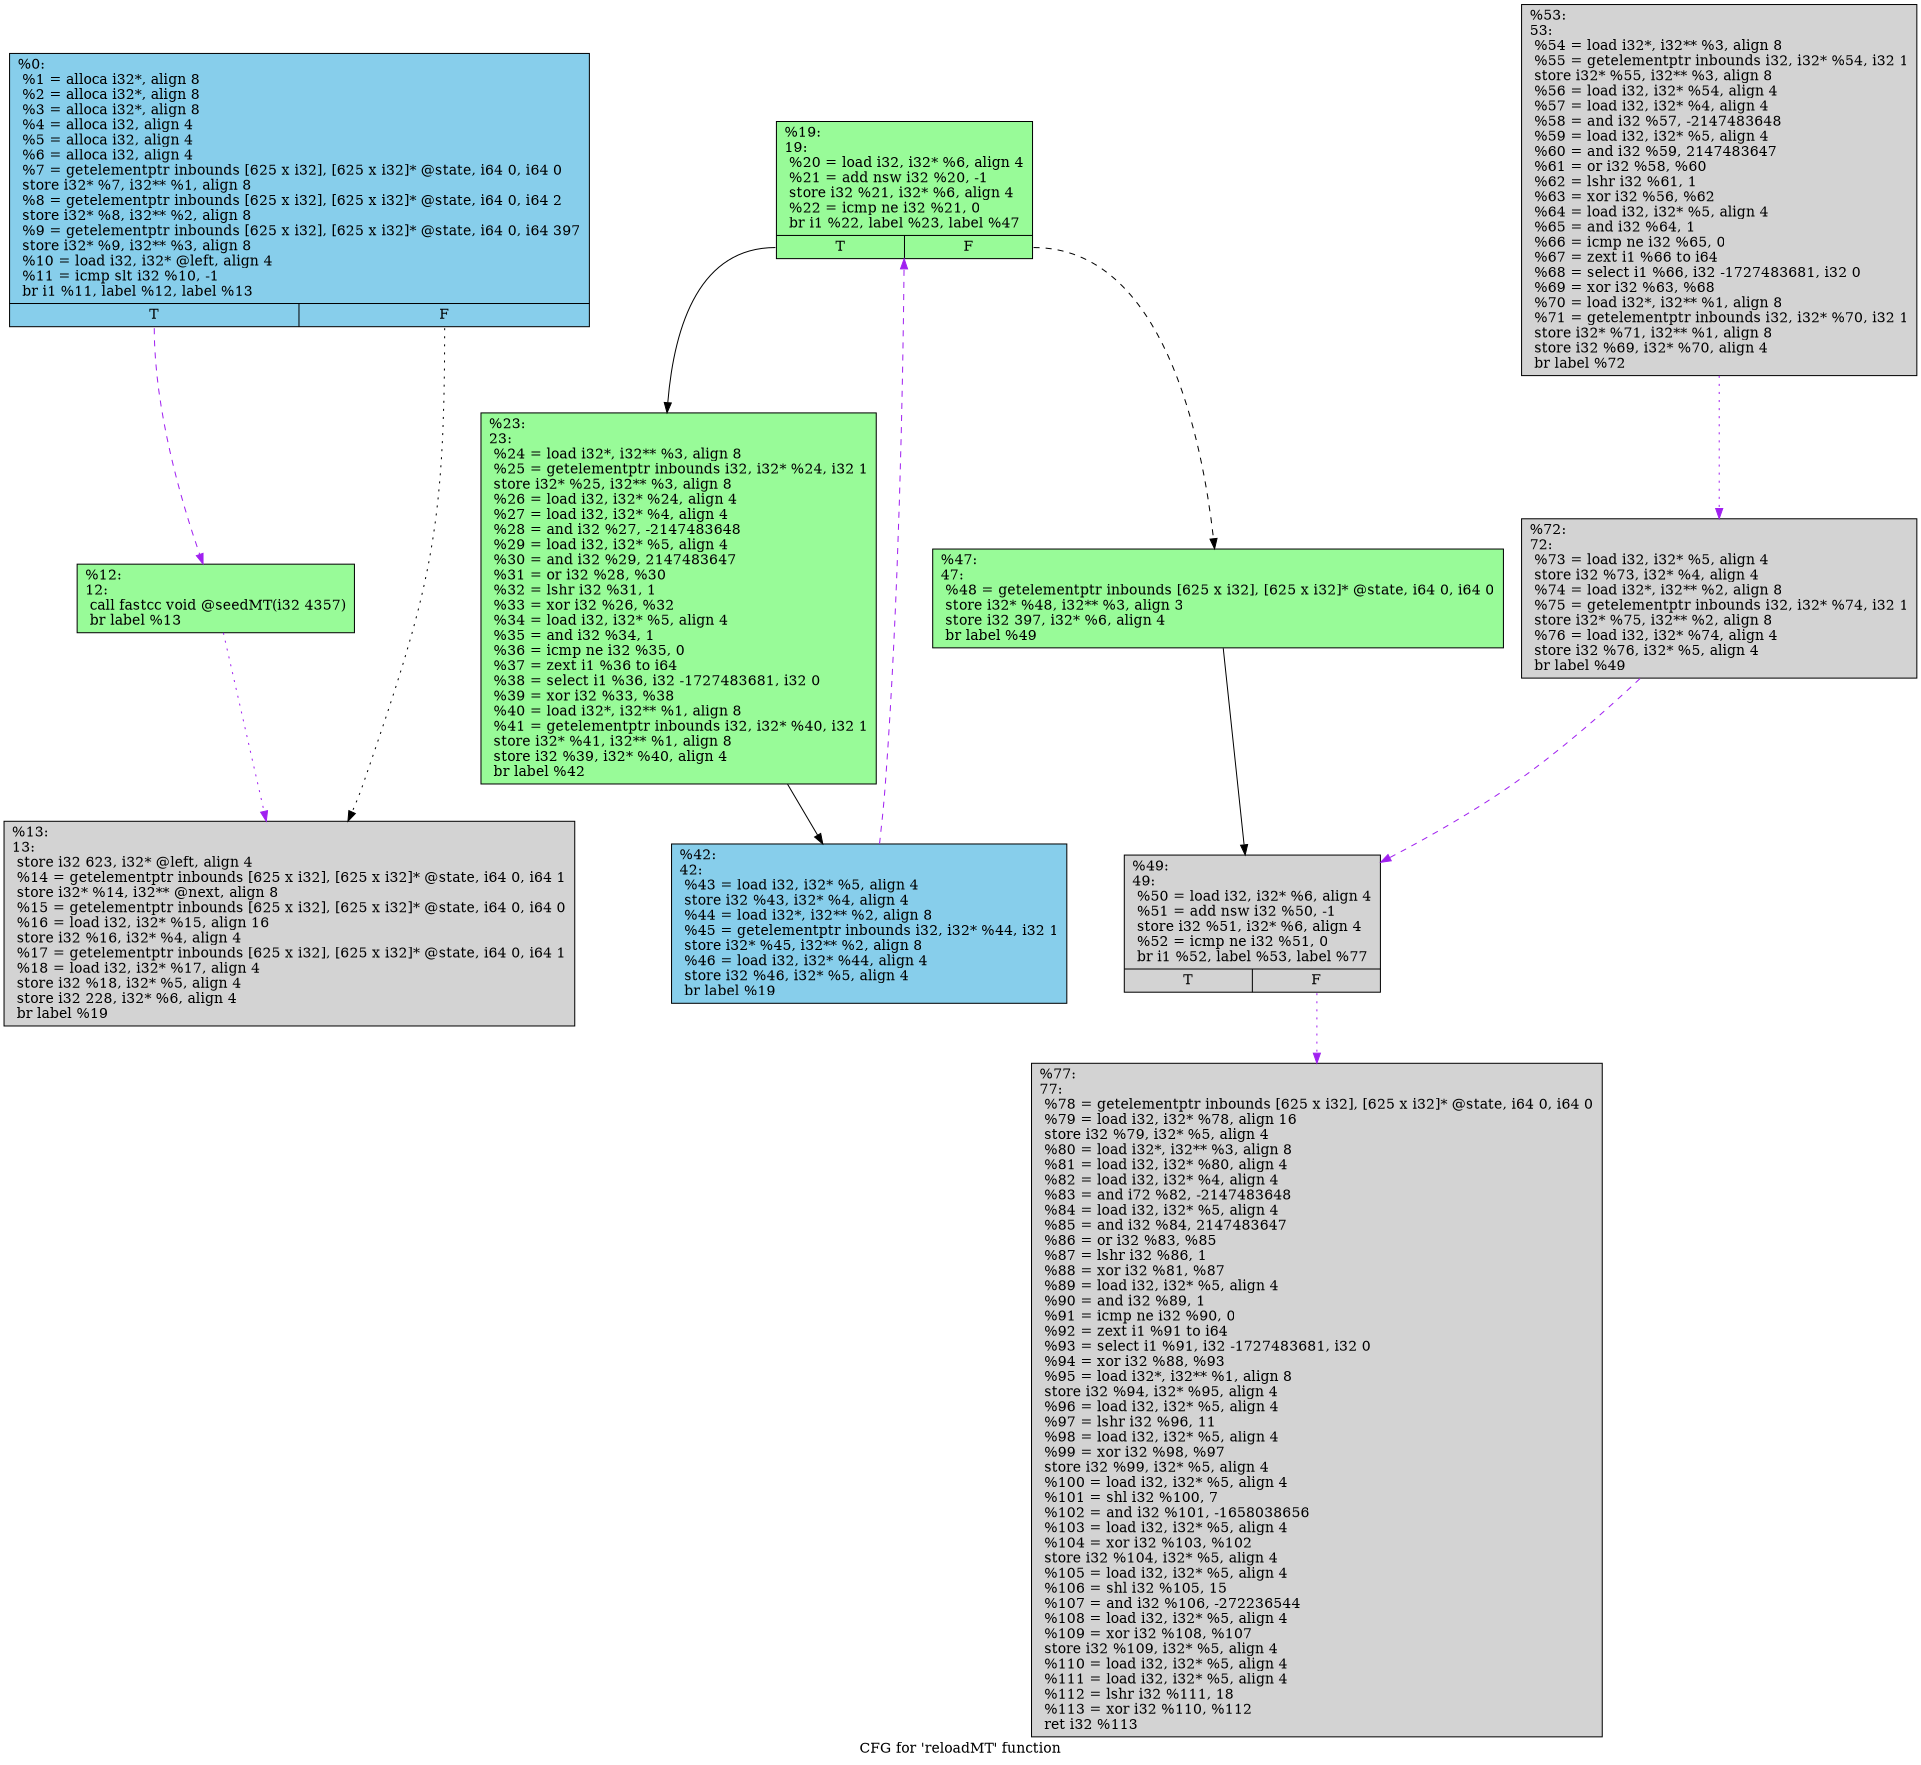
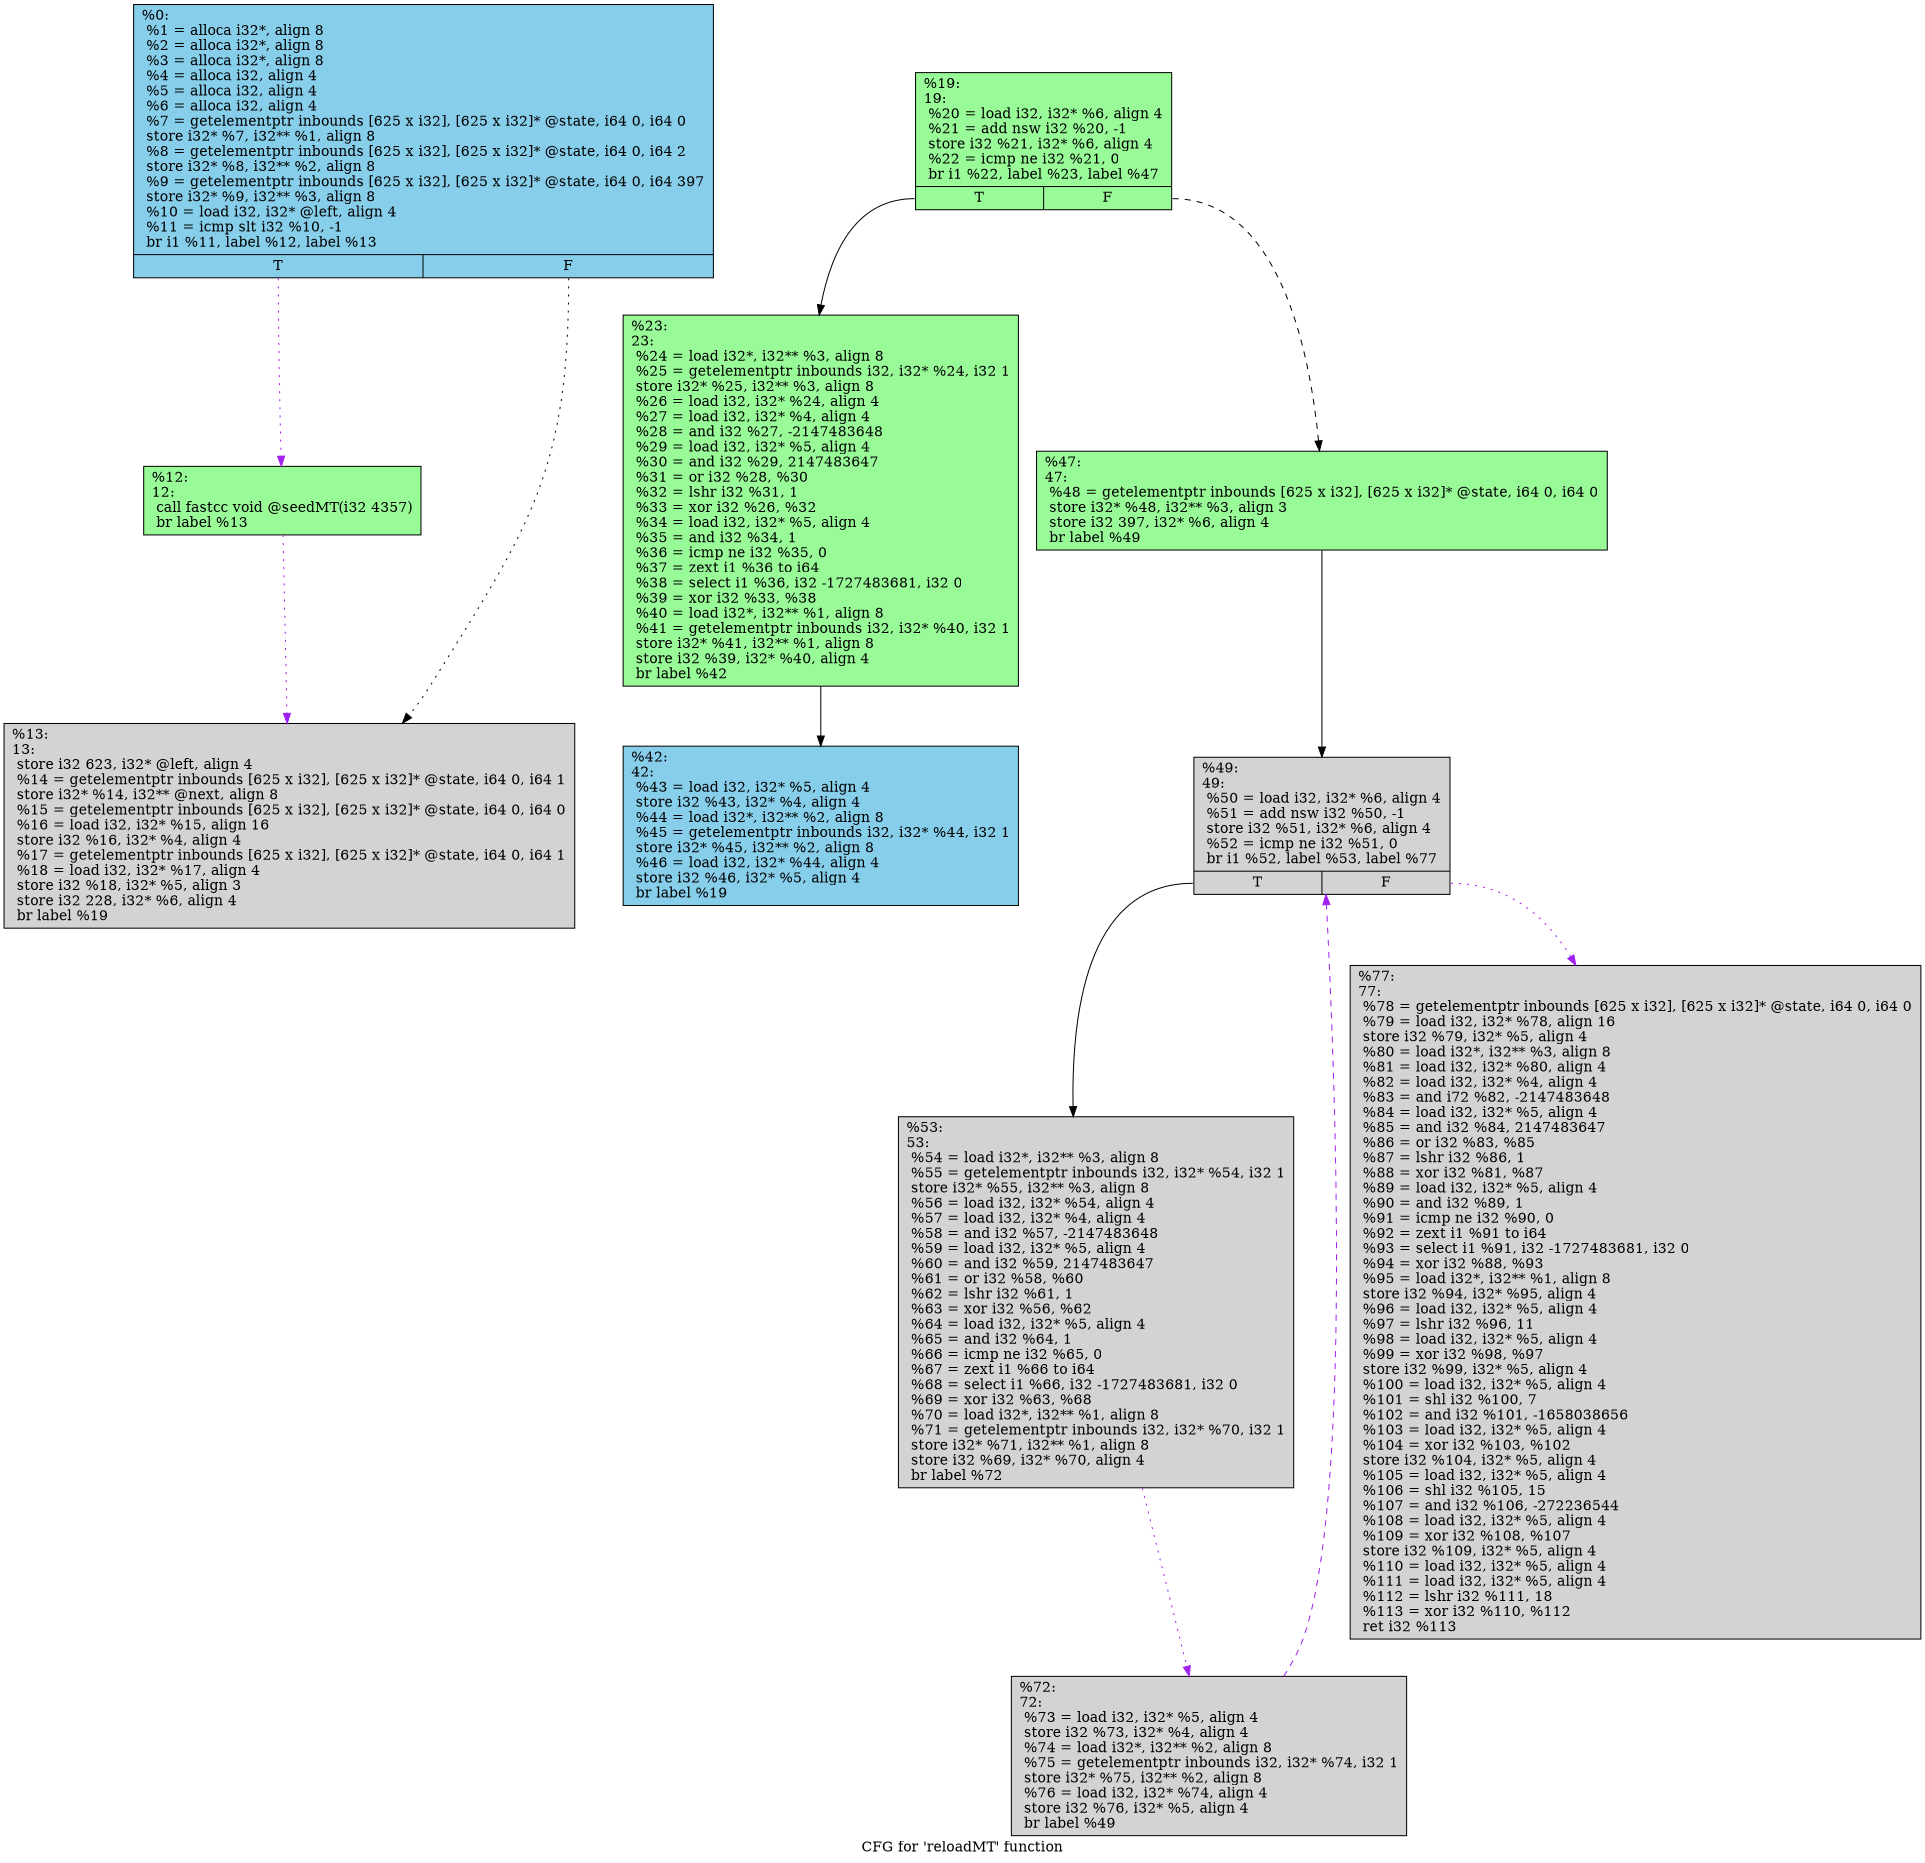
  digraph {
    label="CFG for 'reloadMT' function"
    node [fillcolor=lightgrey shape=record style=filled]
    edge [color=purple style=dotted]
    n1 [fillcolor=skyblue label="{%0:\l  %1 = alloca i32*, align 8\l  %2 = alloca i32*, align 8\l  %3 = alloca i32*, align 8\l  %4 = alloca i32, align 4\l  %5 = alloca i32, align 4\l  %6 = alloca i32, align 4\l  %7 = getelementptr inbounds [625 x i32], [625 x i32]* @state, i64 0, i64 0\l  store i32* %7, i32** %1, align 8\l  %8 = getelementptr inbounds [625 x i32], [625 x i32]* @state, i64 0, i64 2\l  store i32* %8, i32** %2, align 8\l  %9 = getelementptr inbounds [625 x i32], [625 x i32]* @state, i64 0, i64 397\l  store i32* %9, i32** %3, align 8\l  %10 = load i32, i32* @left, align 4\l  %11 = icmp slt i32 %10, -1\l  br i1 %11, label %12, label %13\l|{<s0>T|<s1>F}}"]
    n2 [fillcolor=palegreen label="{%12:\l12:                                               \l  call fastcc void @seedMT(i32 4357)\l  br label %13\l}"]
-   n3 [label="{%13:\l13:                                               \l  store i32 623, i32* @left, align 4\l  %14 = getelementptr inbounds [625 x i32], [625 x i32]* @state, i64 0, i64 1\l  store i32* %14, i32** @next, align 8\l  %15 = getelementptr inbounds [625 x i32], [625 x i32]* @state, i64 0, i64 0\l  %16 = load i32, i32* %15, align 16\l  store i32 %16, i32* %4, align 4\l  %17 = getelementptr inbounds [625 x i32], [625 x i32]* @state, i64 0, i64 1\l  %18 = load i32, i32* %17, align 4\l  store i32 %18, i32* %5, align 4\l  store i32 228, i32* %6, align 4\l  br label %19\l}"]
+   n3 [label="{%13:\l13:                                               \l  store i32 623, i32* @left, align 4\l  %14 = getelementptr inbounds [625 x i32], [625 x i32]* @state, i64 0, i64 1\l  store i32* %14, i32** @next, align 8\l  %15 = getelementptr inbounds [625 x i32], [625 x i32]* @state, i64 0, i64 0\l  %16 = load i32, i32* %15, align 16\l  store i32 %16, i32* %4, align 4\l  %17 = getelementptr inbounds [625 x i32], [625 x i32]* @state, i64 0, i64 1\l  %18 = load i32, i32* %17, align 4\l  store i32 %18, i32* %5, align 3\l  store i32 228, i32* %6, align 4\l  br label %19\l}"]
    n4 [fillcolor=palegreen label="{%19:\l19:                                               \l  %20 = load i32, i32* %6, align 4\l  %21 = add nsw i32 %20, -1\l  store i32 %21, i32* %6, align 4\l  %22 = icmp ne i32 %21, 0\l  br i1 %22, label %23, label %47\l|{<s0>T|<s1>F}}"]
    n5 [fillcolor=palegreen label="{%23:\l23:                                               \l  %24 = load i32*, i32** %3, align 8\l  %25 = getelementptr inbounds i32, i32* %24, i32 1\l  store i32* %25, i32** %3, align 8\l  %26 = load i32, i32* %24, align 4\l  %27 = load i32, i32* %4, align 4\l  %28 = and i32 %27, -2147483648\l  %29 = load i32, i32* %5, align 4\l  %30 = and i32 %29, 2147483647\l  %31 = or i32 %28, %30\l  %32 = lshr i32 %31, 1\l  %33 = xor i32 %26, %32\l  %34 = load i32, i32* %5, align 4\l  %35 = and i32 %34, 1\l  %36 = icmp ne i32 %35, 0\l  %37 = zext i1 %36 to i64\l  %38 = select i1 %36, i32 -1727483681, i32 0\l  %39 = xor i32 %33, %38\l  %40 = load i32*, i32** %1, align 8\l  %41 = getelementptr inbounds i32, i32* %40, i32 1\l  store i32* %41, i32** %1, align 8\l  store i32 %39, i32* %40, align 4\l  br label %42\l}"]
    n6 [fillcolor=palegreen label="{%47:\l47:                                               \l  %48 = getelementptr inbounds [625 x i32], [625 x i32]* @state, i64 0, i64 0\l  store i32* %48, i32** %3, align 3\l  store i32 397, i32* %6, align 4\l  br label %49\l}"]
    n7 [fillcolor=skyblue label="{%42:\l42:                                               \l  %43 = load i32, i32* %5, align 4\l  store i32 %43, i32* %4, align 4\l  %44 = load i32*, i32** %2, align 8\l  %45 = getelementptr inbounds i32, i32* %44, i32 1\l  store i32* %45, i32** %2, align 8\l  %46 = load i32, i32* %44, align 4\l  store i32 %46, i32* %5, align 4\l  br label %19\l}"]
    n8 [label="{%49:\l49:                                               \l  %50 = load i32, i32* %6, align 4\l  %51 = add nsw i32 %50, -1\l  store i32 %51, i32* %6, align 4\l  %52 = icmp ne i32 %51, 0\l  br i1 %52, label %53, label %77\l|{<s0>T|<s1>F}}"]
    n9 [label="{%53:\l53:                                               \l  %54 = load i32*, i32** %3, align 8\l  %55 = getelementptr inbounds i32, i32* %54, i32 1\l  store i32* %55, i32** %3, align 8\l  %56 = load i32, i32* %54, align 4\l  %57 = load i32, i32* %4, align 4\l  %58 = and i32 %57, -2147483648\l  %59 = load i32, i32* %5, align 4\l  %60 = and i32 %59, 2147483647\l  %61 = or i32 %58, %60\l  %62 = lshr i32 %61, 1\l  %63 = xor i32 %56, %62\l  %64 = load i32, i32* %5, align 4\l  %65 = and i32 %64, 1\l  %66 = icmp ne i32 %65, 0\l  %67 = zext i1 %66 to i64\l  %68 = select i1 %66, i32 -1727483681, i32 0\l  %69 = xor i32 %63, %68\l  %70 = load i32*, i32** %1, align 8\l  %71 = getelementptr inbounds i32, i32* %70, i32 1\l  store i32* %71, i32** %1, align 8\l  store i32 %69, i32* %70, align 4\l  br label %72\l}"]
    n10 [label="{%77:\l77:                                               \l  %78 = getelementptr inbounds [625 x i32], [625 x i32]* @state, i64 0, i64 0\l  %79 = load i32, i32* %78, align 16\l  store i32 %79, i32* %5, align 4\l  %80 = load i32*, i32** %3, align 8\l  %81 = load i32, i32* %80, align 4\l  %82 = load i32, i32* %4, align 4\l  %83 = and i72 %82, -2147483648\l  %84 = load i32, i32* %5, align 4\l  %85 = and i32 %84, 2147483647\l  %86 = or i32 %83, %85\l  %87 = lshr i32 %86, 1\l  %88 = xor i32 %81, %87\l  %89 = load i32, i32* %5, align 4\l  %90 = and i32 %89, 1\l  %91 = icmp ne i32 %90, 0\l  %92 = zext i1 %91 to i64\l  %93 = select i1 %91, i32 -1727483681, i32 0\l  %94 = xor i32 %88, %93\l  %95 = load i32*, i32** %1, align 8\l  store i32 %94, i32* %95, align 4\l  %96 = load i32, i32* %5, align 4\l  %97 = lshr i32 %96, 11\l  %98 = load i32, i32* %5, align 4\l  %99 = xor i32 %98, %97\l  store i32 %99, i32* %5, align 4\l  %100 = load i32, i32* %5, align 4\l  %101 = shl i32 %100, 7\l  %102 = and i32 %101, -1658038656\l  %103 = load i32, i32* %5, align 4\l  %104 = xor i32 %103, %102\l  store i32 %104, i32* %5, align 4\l  %105 = load i32, i32* %5, align 4\l  %106 = shl i32 %105, 15\l  %107 = and i32 %106, -272236544\l  %108 = load i32, i32* %5, align 4\l  %109 = xor i32 %108, %107\l  store i32 %109, i32* %5, align 4\l  %110 = load i32, i32* %5, align 4\l  %111 = load i32, i32* %5, align 4\l  %112 = lshr i32 %111, 18\l  %113 = xor i32 %110, %112\l  ret i32 %113\l}"]
    n11 [label="{%72:\l72:                                               \l  %73 = load i32, i32* %5, align 4\l  store i32 %73, i32* %4, align 4\l  %74 = load i32*, i32** %2, align 8\l  %75 = getelementptr inbounds i32, i32* %74, i32 1\l  store i32* %75, i32** %2, align 8\l  %76 = load i32, i32* %74, align 4\l  store i32 %76, i32* %5, align 4\l  br label %49\l}"]
-   n1 -> n2 [style=dashed tailport=s0]
+   n1 -> n2 [tailport=s0]
    n1 -> n3 [color=black tailport=s1]
    n2 -> n3
    n4 -> n5 [color=black style=solid tailport=s0]
    n4 -> n6 [color=black style=dashed tailport=s1]
    n5 -> n7 [color=black style=solid]
    n6 -> n8 [color=black style=solid]
-   n7 -> n4 [style=dashed]
+   n8 -> n9 [color=black style=solid tailport=s0]
    n8 -> n10 [tailport=s1]
    n9 -> n11
    n11 -> n8 [style=dashed]
  }
